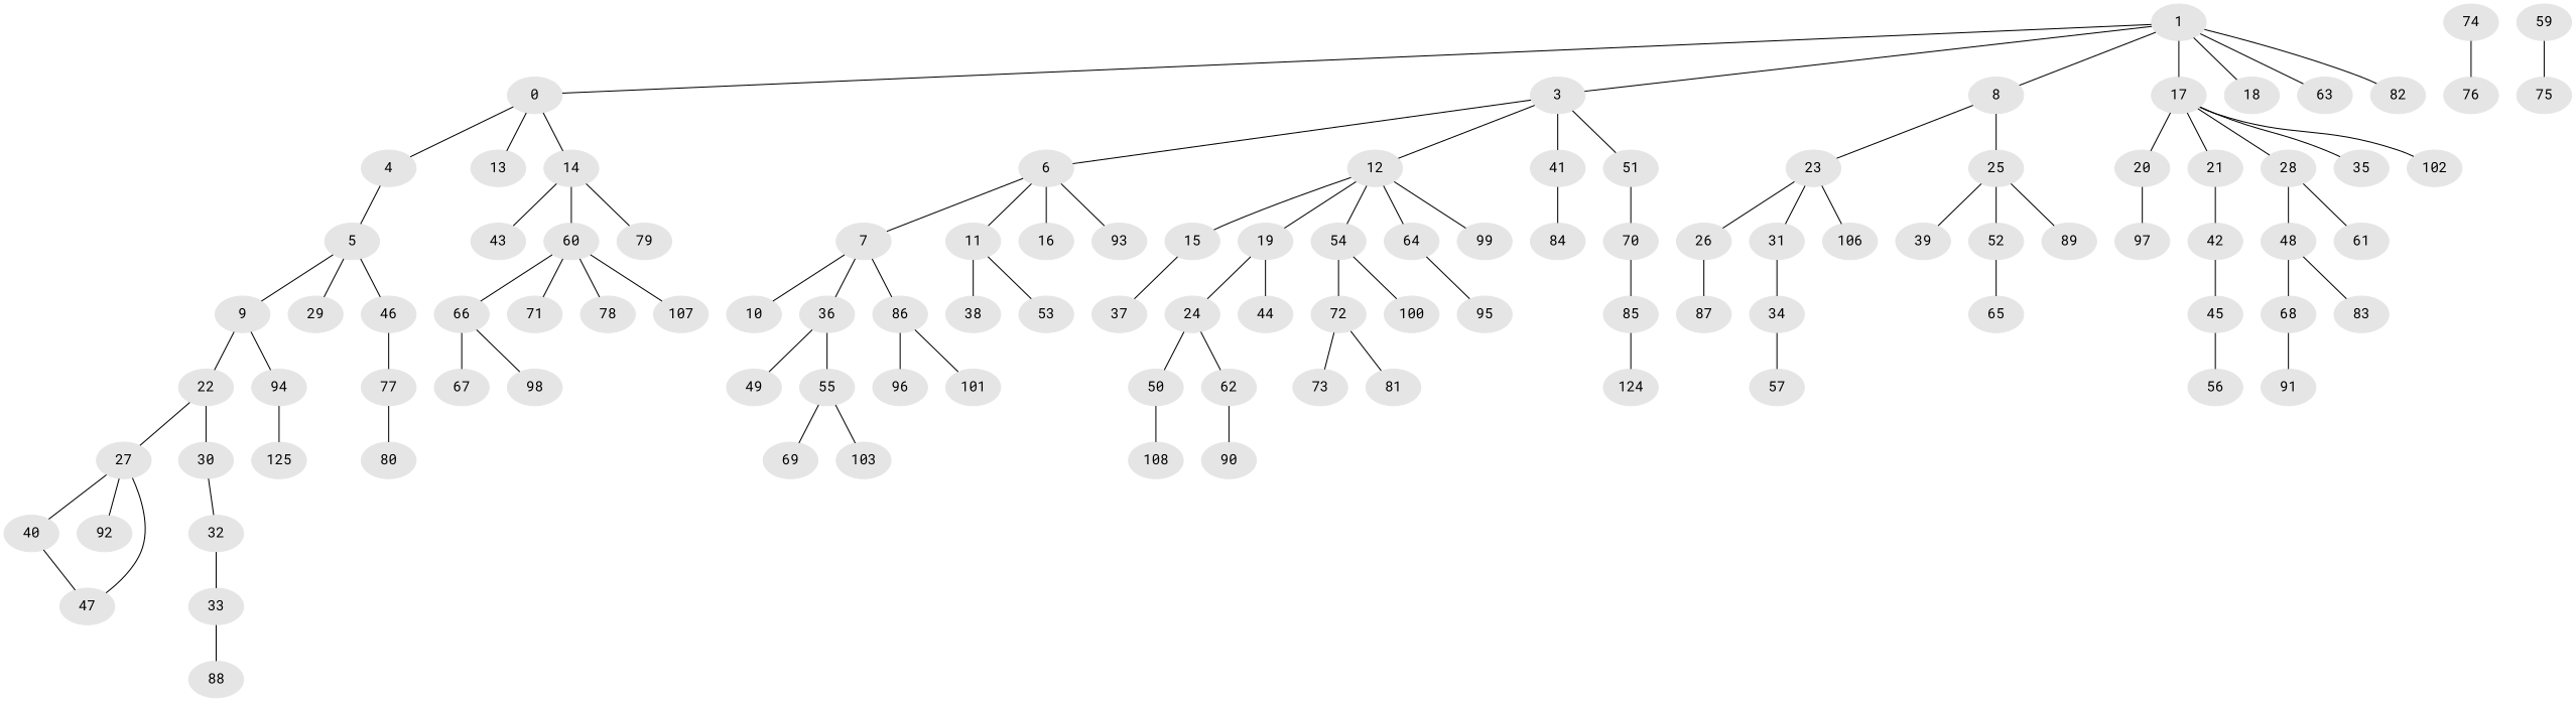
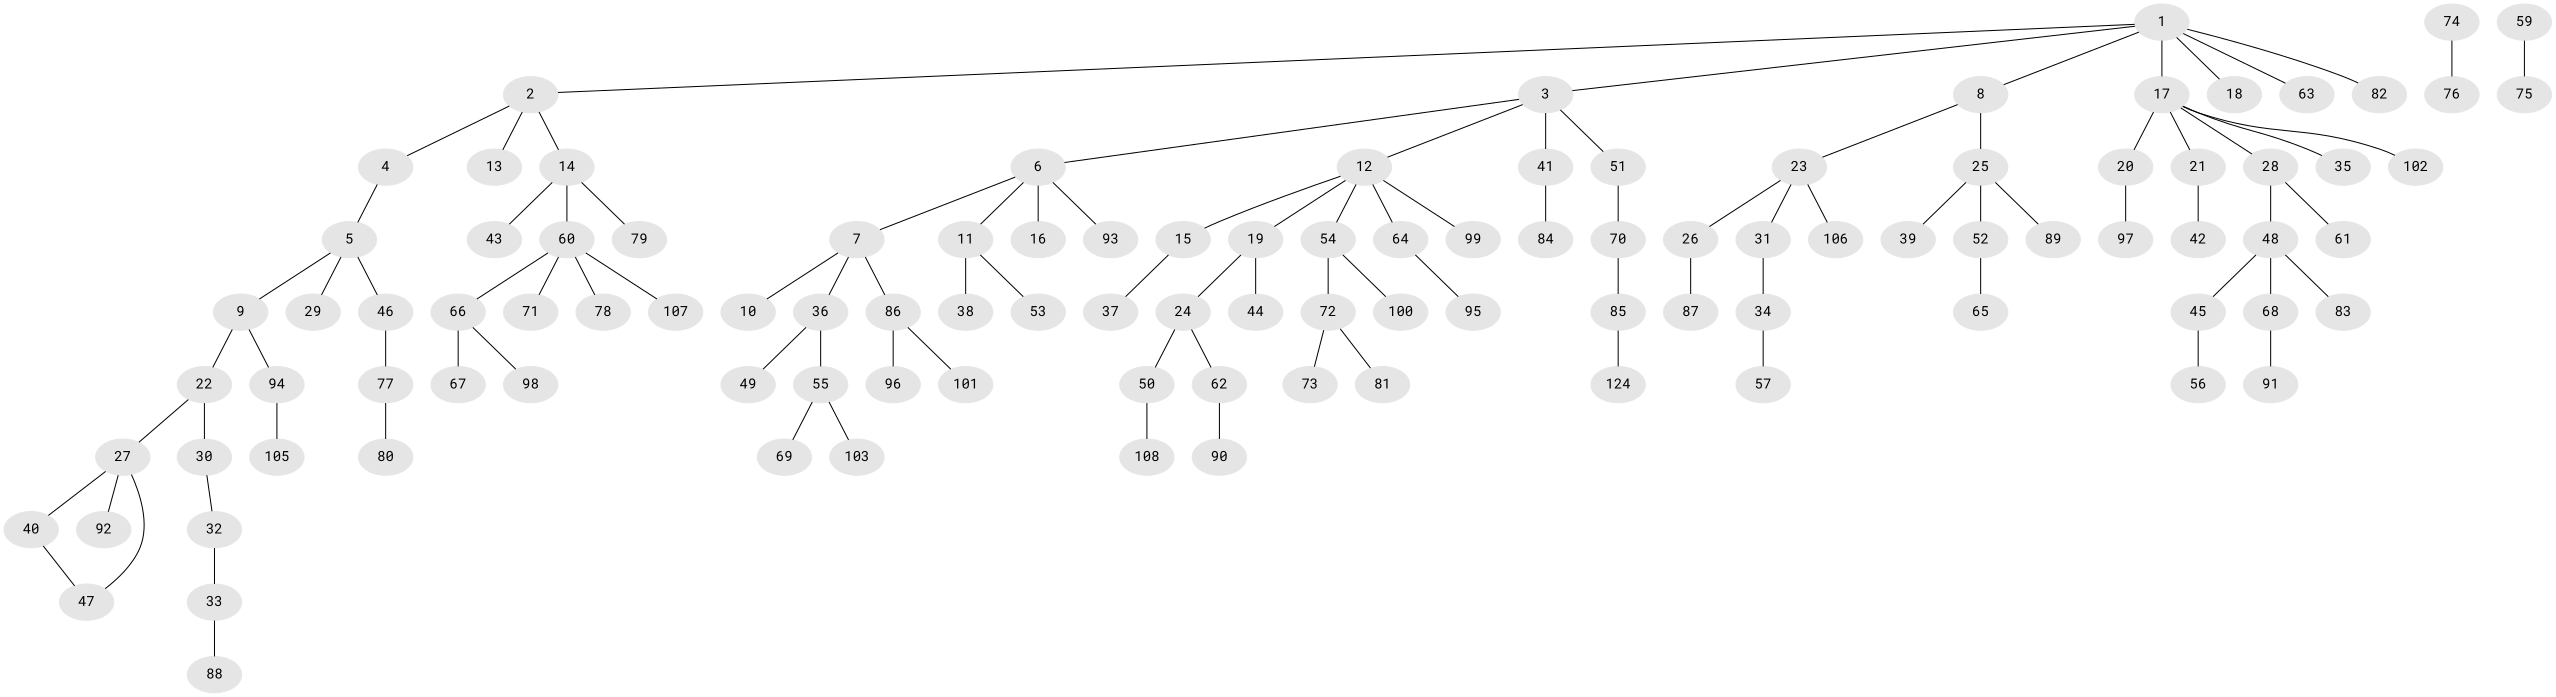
  graph {
    fontname="Roboto Mono"
    node [color=gray90 fontname="Roboto Mono" style=filled]
    edge [fontname="Roboto Mono"]
    1
-   2 [label=0]
+   2
    3
    8
    17
    18
    63
    82
    4
    13
    14
    6
    12
    41
    51
    23
    25
    20
    21
    28
    35
    102
    5
    43
    60
    79
    7
    11
    16
    93
    15
    19
    54
    64
    99
    84
    70
    9
    29
    46
    22
    94
    77
    10
    36
    86
    38
    53
    49
    55
    96
    101
    26
    31
    106
    39
    52
    89
    27
    30
-   105 [label=125]
+   105
    37
    24
    44
    72
    100
    95
    66
    71
    78
    107
    97
    42
    48
    61
    50
    62
    45
    40
    92
    47
    32
    87
    34
    108
    90
    65
    74
    76
    68
    83
    33
    57
    88
    69
    103
    56
    80
    91
    85
    73
    81
    59
    75
    67
    98
    n107 [label=124]
    1 -- 2
    1 -- 3
    1 -- 8
    1 -- 17
    1 -- 18
    1 -- 63
    1 -- 82
    2 -- 4
    2 -- 13
    2 -- 14
    3 -- 6
    3 -- 12
    3 -- 41
    3 -- 51
    8 -- 23
    8 -- 25
    17 -- 20
    17 -- 21
    17 -- 28
    17 -- 35
    17 -- 102
    4 -- 5
    14 -- 43
    14 -- 60
    14 -- 79
    6 -- 7
    6 -- 11
    6 -- 16
    6 -- 93
    12 -- 15
    12 -- 19
    12 -- 54
    12 -- 64
    12 -- 99
    41 -- 84
    51 -- 70
    23 -- 26
    23 -- 31
    23 -- 106
    25 -- 39
    25 -- 52
    25 -- 89
    20 -- 97
    21 -- 42
    28 -- 48
    28 -- 61
    5 -- 9
    5 -- 29
    5 -- 46
    60 -- 66
    60 -- 71
    60 -- 78
    60 -- 107
    7 -- 10
    7 -- 36
    7 -- 86
    11 -- 38
    11 -- 53
    15 -- 37
    19 -- 24
    19 -- 44
    54 -- 72
    54 -- 100
    64 -- 95
    70 -- 85
    9 -- 22
    9 -- 94
    46 -- 77
    22 -- 27
    22 -- 30
    94 -- 105
    77 -- 80
    36 -- 49
    36 -- 55
    86 -- 96
    86 -- 101
    55 -- 69
    55 -- 103
    26 -- 87
    31 -- 34
    52 -- 65
    27 -- 40
    27 -- 92
    27 -- 47
    30 -- 32
    24 -- 50
    24 -- 62
    72 -- 73
    72 -- 81
    66 -- 67
    66 -- 98
-   42 -- 45
+   48 -- 45
    48 -- 68
    48 -- 83
    50 -- 108
    62 -- 90
    45 -- 56
    40 -- 47
    32 -- 33
    34 -- 57
    74 -- 76
    68 -- 91
    33 -- 88
    85 -- n107
    59 -- 75
  }
